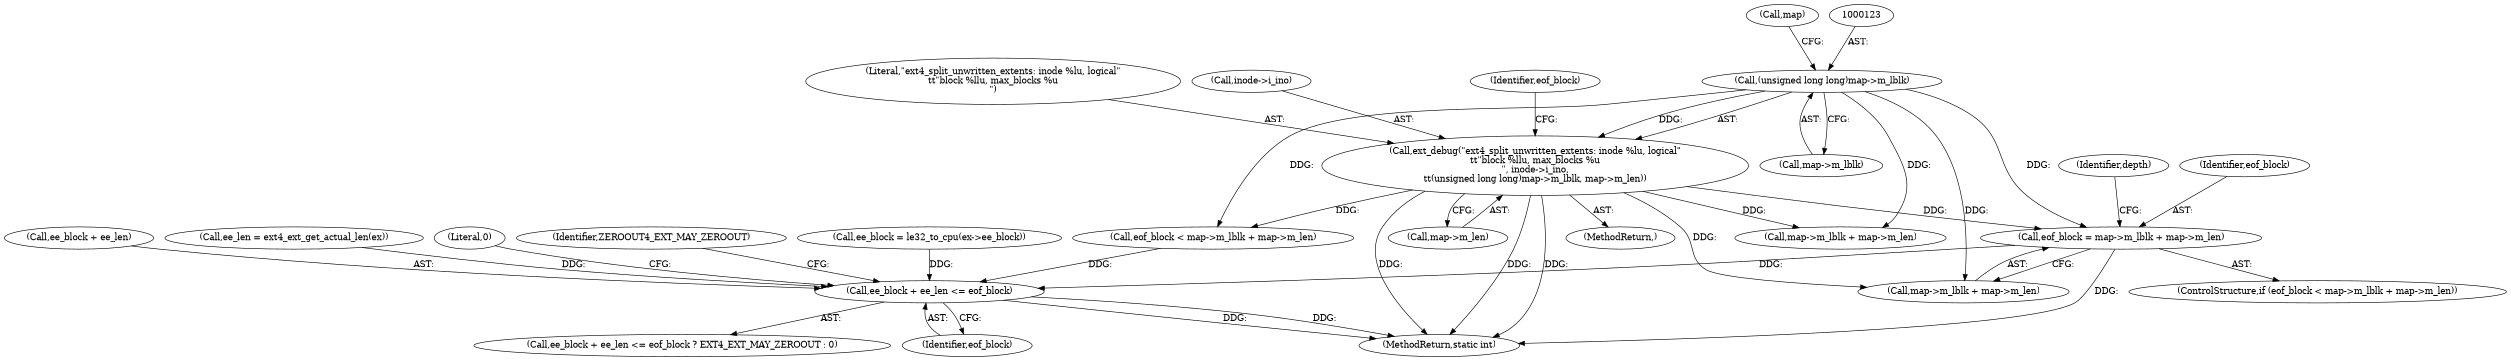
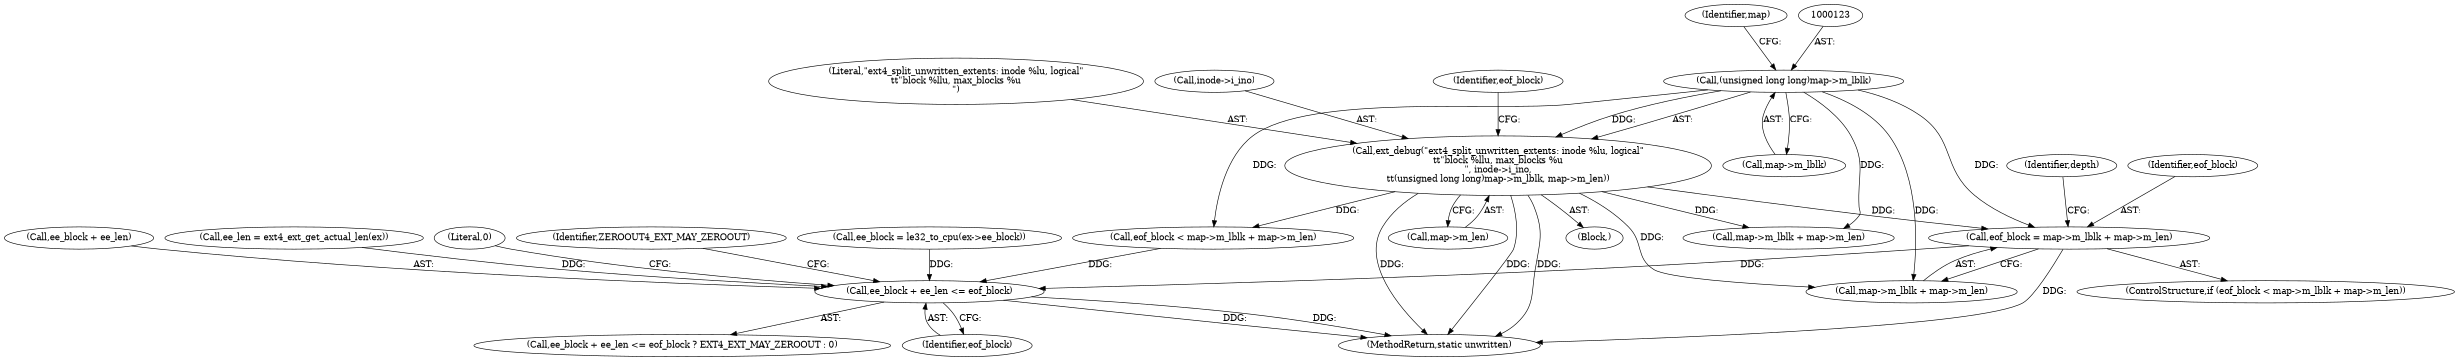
  digraph {
    n1 [label="(Call,eof_block = map->m_lblk + map->m_len)"]
    n2 [label="(Call,ee_block + ee_len <= eof_block)"]
    n3 [label="(ControlStructure,if (eof_block < map->m_lblk + map->m_len))"]
    n4 [label="(Call,map->m_lblk + map->m_len)"]
-   n5 [label="(MethodReturn,static int)"]
+   n5 [label="(MethodReturn,static unwritten)"]
    n6 [label="(Call,ee_block + ee_len <= eof_block ? EXT4_EXT_MAY_ZEROOUT : 0)"]
    n7 [label="(Identifier,eof_block)"]
    n8 [label="(Call,(unsigned long long)map->m_lblk)"]
    n9 [label="(Call,ext_debug(\"ext4_split_unwritten_extents: inode %lu, logical\"\n\t\t\"block %llu, max_blocks %u\n\", inode->i_ino,\n\t\t(unsigned long long)map->m_lblk, map->m_len))"]
    n10 [label="(Call,eof_block < map->m_lblk + map->m_len)"]
    n11 [label="(Call,map->m_lblk)"]
    n12 [label="(Call,map->m_lblk + map->m_len)"]
-   n13 [label="(MethodReturn,)"]
+   n13 [label="(Block,)"]
    n14 [label="(Call,map->m_len)"]
    n15 [label="(Call,ee_block + ee_len)"]
    n16 [label="(Literal,\"ext4_split_unwritten_extents: inode %lu, logical\"\n\t\t\"block %llu, max_blocks %u\n\")"]
    n17 [label="(Call,inode->i_ino)"]
    n18 [label="(Identifier,depth)"]
    n19 [label="(Identifier,eof_block)"]
    n20 [label="(Call,ee_len = ext4_ext_get_actual_len(ex))"]
    n21 [label="(Literal,0)"]
-   n22 [label="(Call,map)"]
+   n22 [label="(Identifier,map)"]
    n23 [label="(Identifier,eof_block)"]
    n24 [label="(Identifier,ZEROOUT4_EXT_MAY_ZEROOUT)"]
    n25 [label="(Call,ee_block = le32_to_cpu(ex->ee_block))"]
    1000123
    n1 -> n2 [label="DDG: "]
    n1 -> n3 [label="AST: "]
    n1 -> n4 [label="CFG: "]
    n1 -> n5 [label="DDG: "]
    n2 -> n5 [label="DDG: "]
    n2 -> n5 [label="DDG: "]
    n2 -> n6 [label="AST: "]
    n2 -> n7 [label="CFG: "]
    n4 -> n1 [label="AST: "]
    n7 -> n2 [label="AST: "]
    n8 -> n1 [label="DDG: "]
    n8 -> n4 [label="DDG: "]
    n8 -> n9 [label="AST: "]
    n8 -> n9 [label="DDG: "]
    n8 -> n10 [label="DDG: "]
    n8 -> n11 [label="CFG: "]
    n8 -> n12 [label="DDG: "]
    n9 -> n1 [label="DDG: "]
    n9 -> n4 [label="DDG: "]
    n9 -> n5 [label="DDG: "]
    n9 -> n5 [label="DDG: "]
    n9 -> n5 [label="DDG: "]
    n9 -> n10 [label="DDG: "]
    n9 -> n12 [label="DDG: "]
    n9 -> n13 [label="AST: "]
    n9 -> n14 [label="CFG: "]
    n10 -> n2 [label="DDG: "]
    n11 -> n8 [label="AST: "]
    n14 -> n9 [label="AST: "]
    n15 -> n2 [label="AST: "]
    n16 -> n9 [label="AST: "]
    n17 -> n9 [label="AST: "]
    n18 -> n1 [label="CFG: "]
    n19 -> n1 [label="AST: "]
    n20 -> n2 [label="DDG: "]
    n21 -> n2 [label="CFG: "]
    n22 -> n8 [label="CFG: "]
    n23 -> n9 [label="CFG: "]
    n24 -> n2 [label="CFG: "]
    n25 -> n2 [label="DDG: "]
    1000123 -> n8 [label="AST: "]
  }
